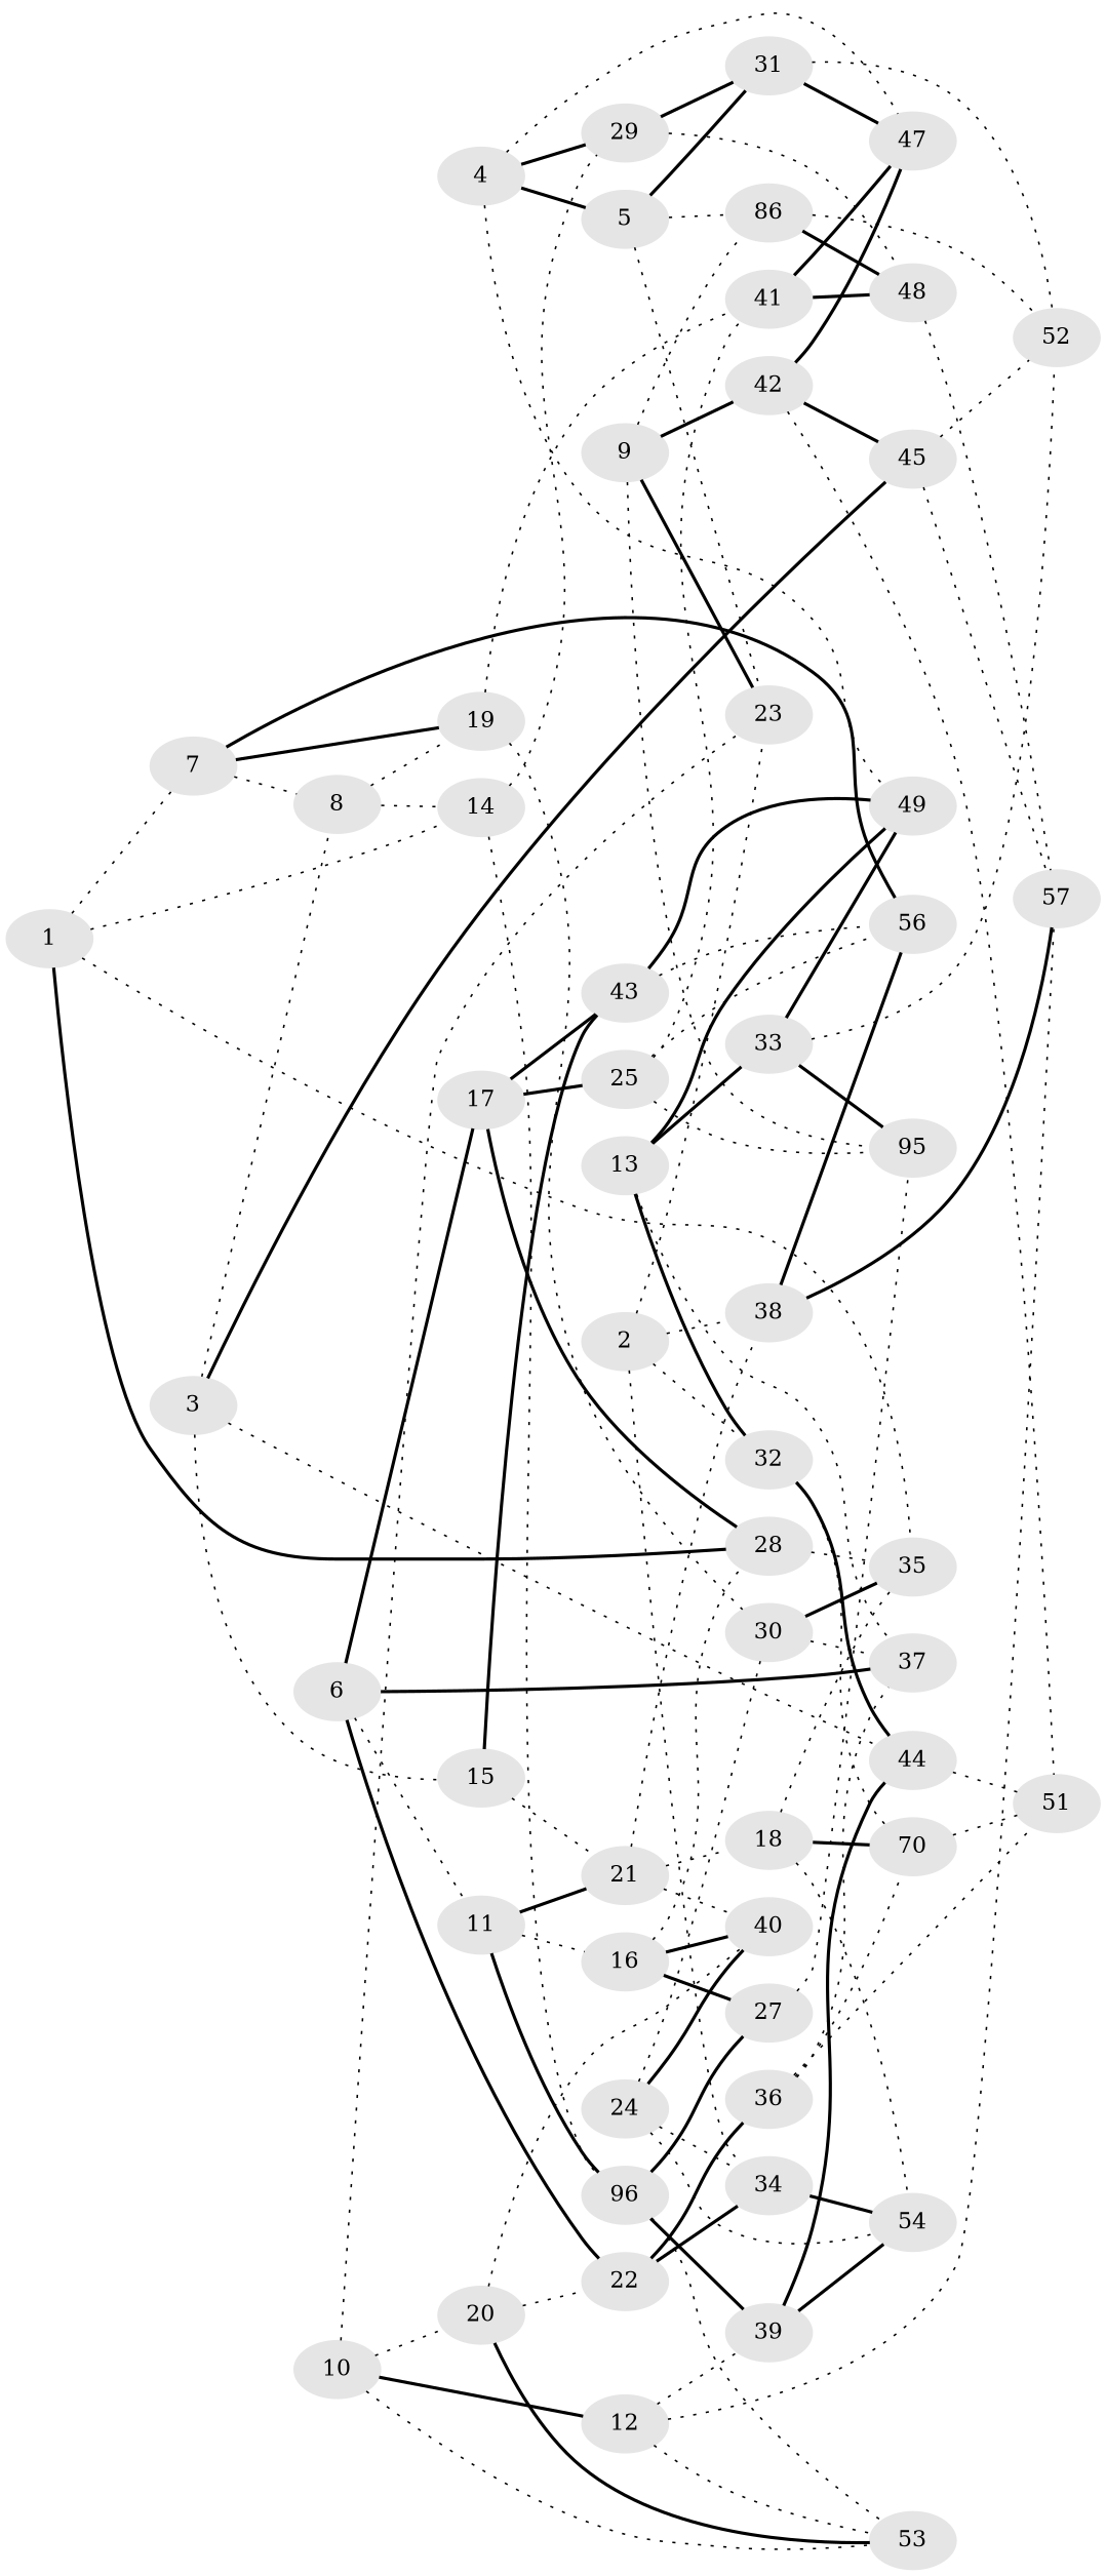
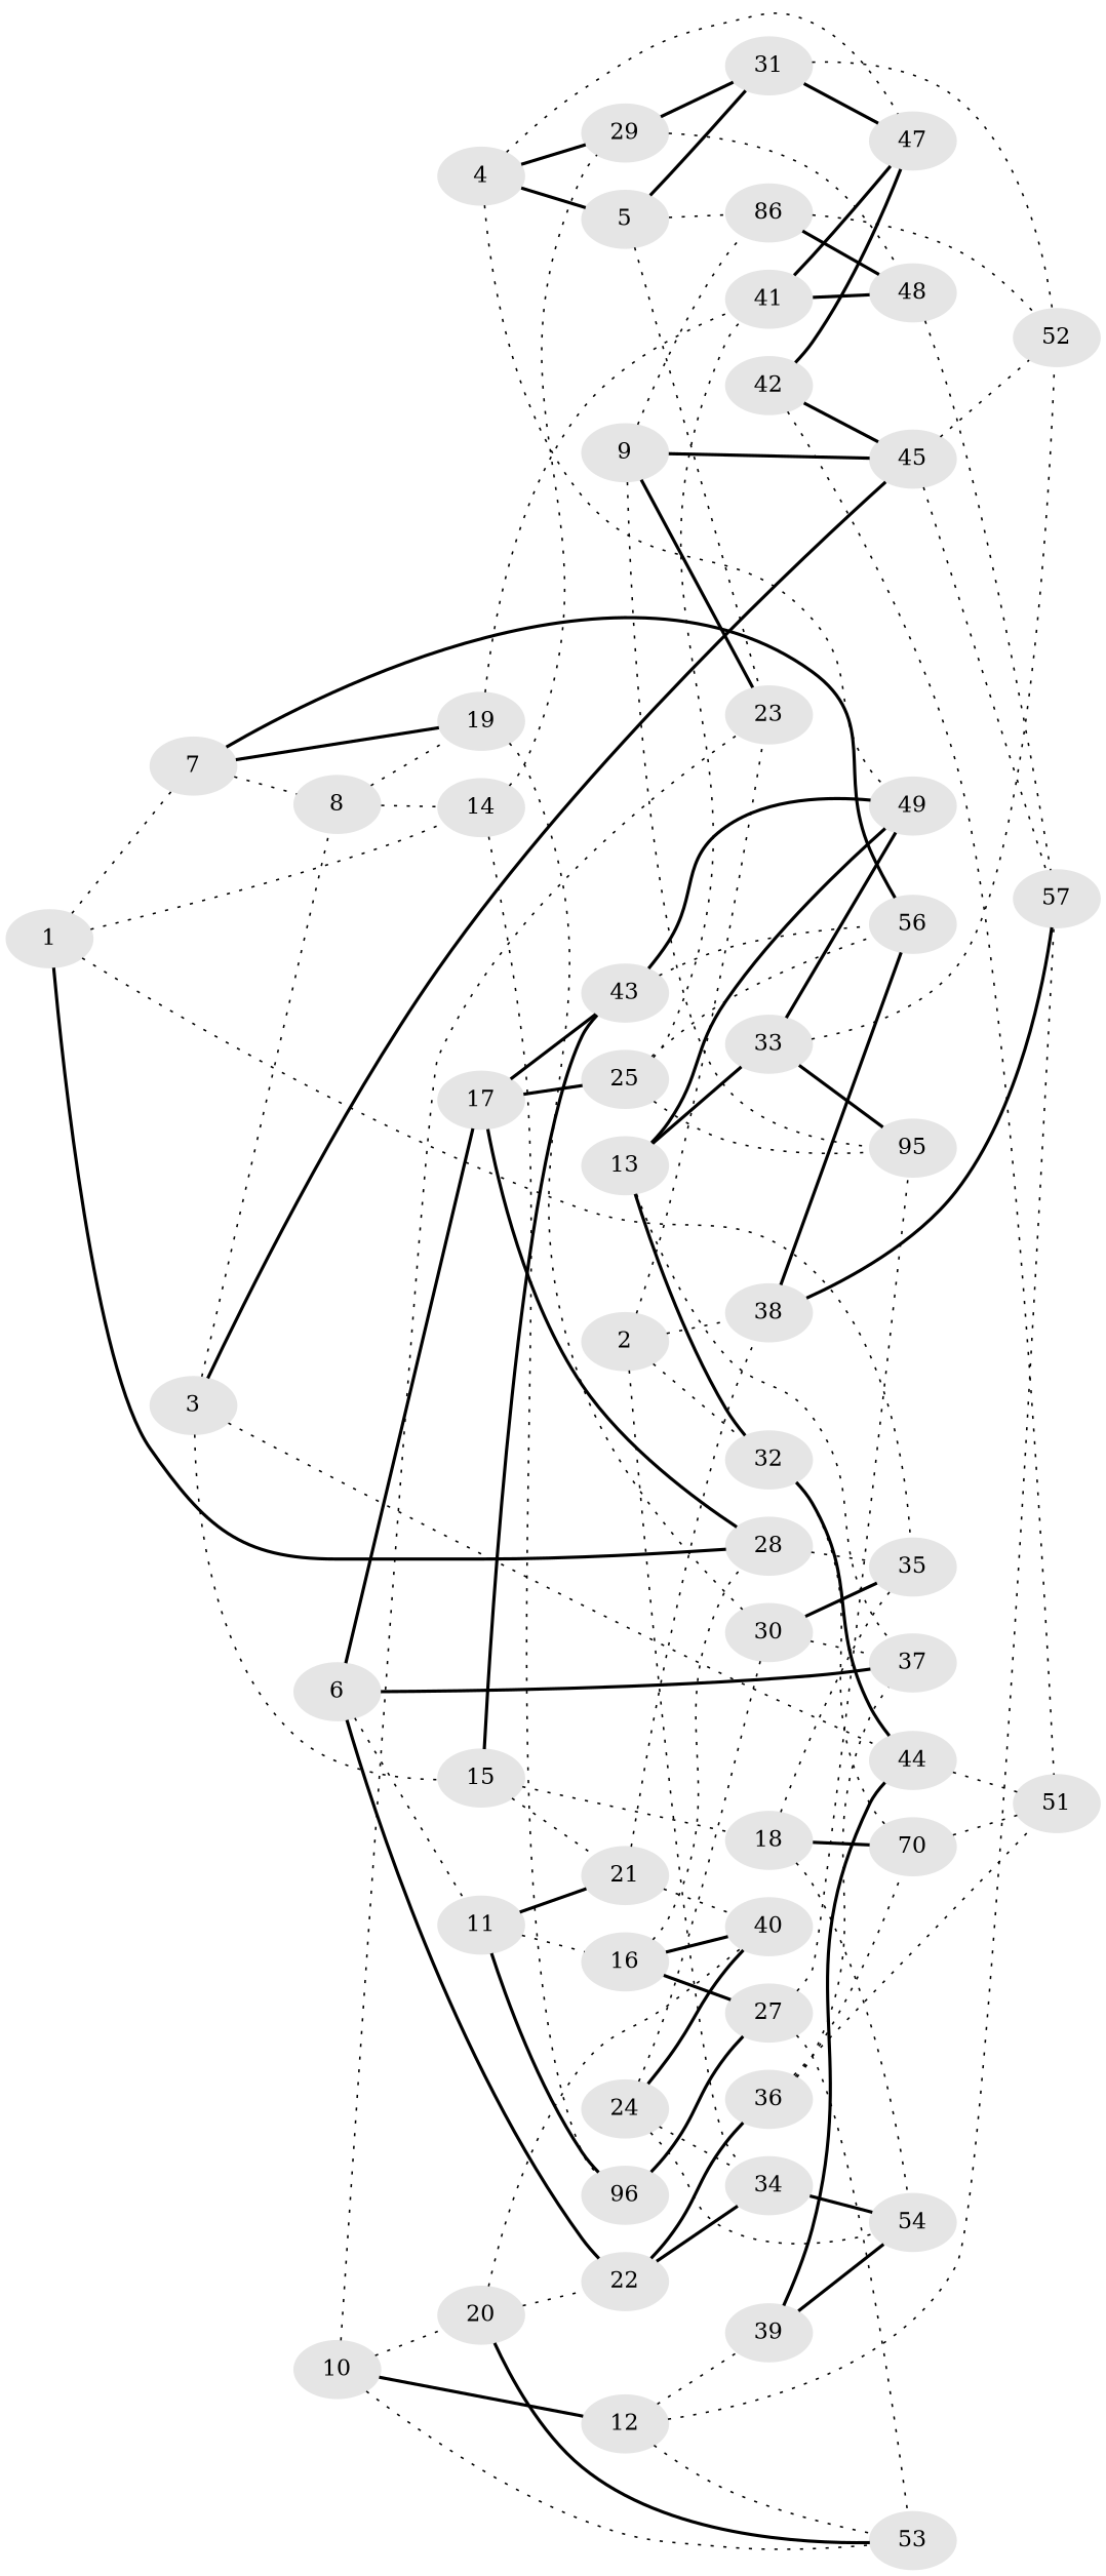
  graph {
    rankdir=LR
    node [color=gray90 style=filled]
    edge [style=dotted]
    1
    7
    14
    28
    35
    8
    19
    56
    29
    n10 [label=96]
    2
    23
    32
    34
    38
    44
    n17 [label=70]
    54
    57
    3
    15
    45
    21
    18
    43
    51
    52
    4
    5
    47
    49
    31
    n33 [label=86]
    48
    6
    11
    17
    22
    37
    16
    25
    36
    30
    41
    9
    42
    n47 [label=95]
    10
    12
    20
    53
    39
    40
    27
    13
    33
    24
    1 -- 7
    1 -- 14
    1 -- 28 [style=bold]
    1 -- 35
    7 -- 8
    7 -- 19 [style=bold]
    7 -- 56 [style=bold]
    14 -- 29
    14 -- n10
    28 -- 35
    8 -- 14
    8 -- 19
    19 -- 30
    19 -- 41
    29 -- 31 [style=bold]
    29 -- 48
-   n10 -- 39 [style=bold]
    n10 -- 27 [style=bold]
    2 -- 23
    2 -- 32
    2 -- 34
    2 -- 38
    32 -- 44 [style=bold]
    32 -- n17
    34 -- 54 [style=bold]
    38 -- 56 [style=bold]
    38 -- 57 [style=bold]
    44 -- 51
    n17 -- 51
    3 -- 8
    3 -- 44
    3 -- 15
    3 -- 45 [style=bold]
    15 -- 21
-   21 -- 18
+   15 -- 18
    15 -- 43 [style=bold]
    45 -- 57
    45 -- 52
    21 -- 38
    21 -- 40
    18 -- 35
    18 -- n17 [style=bold]
    18 -- 54
    43 -- 56
    43 -- 49 [style=bold]
    4 -- 29 [style=bold]
    4 -- 5 [style=bold]
    4 -- 47
    4 -- 49
    5 -- 23
    5 -- 31 [style=bold]
    5 -- n33
    31 -- 52
    31 -- 47 [style=bold]
    n33 -- 52
    n33 -- 48 [style=bold]
    48 -- 57
    6 -- 11
    6 -- 17 [style=bold]
    6 -- 22 [style=bold]
    6 -- 37 [style=bold]
    11 -- n10 [style=bold]
    11 -- 21 [style=bold]
    11 -- 16
    17 -- 28 [style=bold]
    17 -- 43 [style=bold]
    17 -- 25 [style=bold]
    22 -- 34 [style=bold]
    22 -- 36 [style=bold]
    16 -- 28
    16 -- 40 [style=bold]
    16 -- 27 [style=bold]
    25 -- 56
    25 -- 41
    25 -- n47
    36 -- n17
    36 -- 51
    36 -- 37
    30 -- 35 [style=bold]
    30 -- 37
    41 -- 47 [style=bold]
    41 -- 48 [style=bold]
    9 -- 23 [style=bold]
    9 -- n33
-   9 -- 42 [style=bold]
+   9 -- 45 [style=bold]
    9 -- n47
    42 -- 45 [style=bold]
    42 -- 51
    42 -- 47 [style=bold]
    10 -- 23
    10 -- 12 [style=bold]
    10 -- 20
    10 -- 53
    12 -- 57
    12 -- 53
    12 -- 39
    20 -- 22
    20 -- 53 [style=bold]
    20 -- 40
    39 -- 44 [style=bold]
    39 -- 54 [style=bold]
    27 -- n47
-   n10 -- 53
+   27 -- 53
    13 -- 32 [style=bold]
    13 -- 49 [style=bold]
    13 -- 37
    13 -- 33 [style=bold]
    33 -- 52
    33 -- 49 [style=bold]
    33 -- n47 [style=bold]
    24 -- 34
    24 -- 54
    24 -- 30
    24 -- 40 [style=bold]
  }
